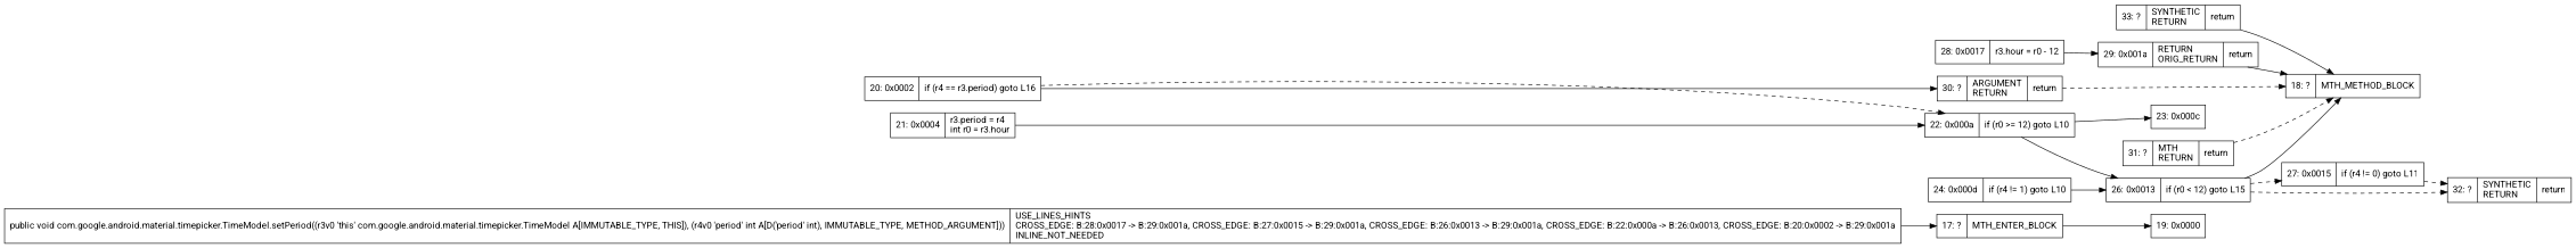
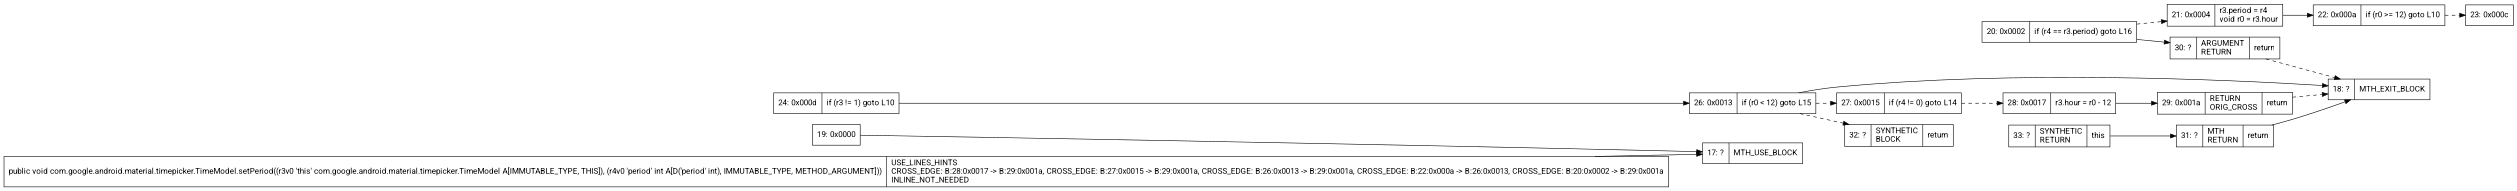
  digraph {
    fontname=Roboto
    rankdir=LR
    node [fontname=Roboto shape=record]
    edge [fontname=Roboto]
-   n1 [label="{17\:\ ?|MTH_ENTER_BLOCK\l}"]
+   n1 [label="{17\:\ ?|MTH_USE_BLOCK\l}"]
    n2 [label="{19\:\ 0x0000}"]
    n3 [label="{20\:\ 0x0002|if (r4 == r3.period) goto L16\l}"]
-   n4 [label="{21\:\ 0x0004|r3.period = r4\lint r0 = r3.hour\l}"]
+   n4 [label="{21\:\ 0x0004|r3.period = r4\lvoid r0 = r3.hour\l}"]
    n5 [label="{30\:\ ?|ARGUMENT\lRETURN\l|return\l}"]
    n6 [label="{22\:\ 0x000a|if (r0 \>= 12) goto L10\l}"]
-   n7 [label="{18\:\ ?|MTH_METHOD_BLOCK\l}"]
+   n7 [label="{18\:\ ?|MTH_EXIT_BLOCK\l}"]
    n8 [label="{23\:\ 0x000c}"]
    n9 [label="{26\:\ 0x0013|if (r0 \< 12) goto L15\l}"]
-   n10 [label="{27\:\ 0x0015|if (r4 != 0) goto L11\l}"]
-   n11 [label="{32\:\ ?|SYNTHETIC\lRETURN\l|return\l}"]
-   n12 [label="{24\:\ 0x000d|if (r4 != 1) goto L10\l}"]
+   n10 [label="{27\:\ 0x0015|if (r4 != 0) goto L14\l}"]
+   n11 [label="{32\:\ ?|SYNTHETIC\lBLOCK\l|return\l}"]
+   n12 [label="{24\:\ 0x000d|if (r3 != 1) goto L10\l}"]
    n13 [label="{31\:\ ?|MTH\lRETURN\l|return\l}"]
    n14 [label="{28\:\ 0x0017|r3.hour = r0 \- 12\l}"]
-   n15 [label="{29\:\ 0x001a|RETURN\lORIG_RETURN\l|return\l}"]
-   n16 [label="{33\:\ ?|SYNTHETIC\lRETURN\l|return\l}"]
+   n15 [label="{29\:\ 0x001a|RETURN\lORIG_CROSS\l|return\l}"]
+   n16 [label="{33\:\ ?|SYNTHETIC\lRETURN\l|this\l}"]
    n17 [label="{public void com.google.android.material.timepicker.TimeModel.setPeriod((r3v0 'this' com.google.android.material.timepicker.TimeModel A[IMMUTABLE_TYPE, THIS]), (r4v0 'period' int A[D('period' int), IMMUTABLE_TYPE, METHOD_ARGUMENT]))  | USE_LINES_HINTS\lCROSS_EDGE: B:28:0x0017 \-\> B:29:0x001a, CROSS_EDGE: B:27:0x0015 \-\> B:29:0x001a, CROSS_EDGE: B:26:0x0013 \-\> B:29:0x001a, CROSS_EDGE: B:22:0x000a \-\> B:26:0x0013, CROSS_EDGE: B:20:0x0002 \-\> B:29:0x001a\lINLINE_NOT_NEEDED\l}"]
-   n1 -> n2
-   n3 -> n6 [style=dashed]
+   n2 -> n1
+   n3 -> n4 [style=dashed]
    n3 -> n5
    n4 -> n6
    n5 -> n7 [style=dashed]
-   n6 -> n8 [style=solid]
-   n6 -> n9
+   n6 -> n8 [style=dashed]
    n9 -> n7
    n9 -> n10 [style=dashed]
    n9 -> n11 [style=dashed]
-   n10 -> n11 [style=dashed]
+   n10 -> n14 [style=dashed]
    n12 -> n9
-   n13 -> n7 [style=dashed]
+   n13 -> n7
    n14 -> n15
-   n15 -> n7
-   n16 -> n7
+   n15 -> n7 [style=dashed]
+   n16 -> n13
    n17 -> n1
  }
